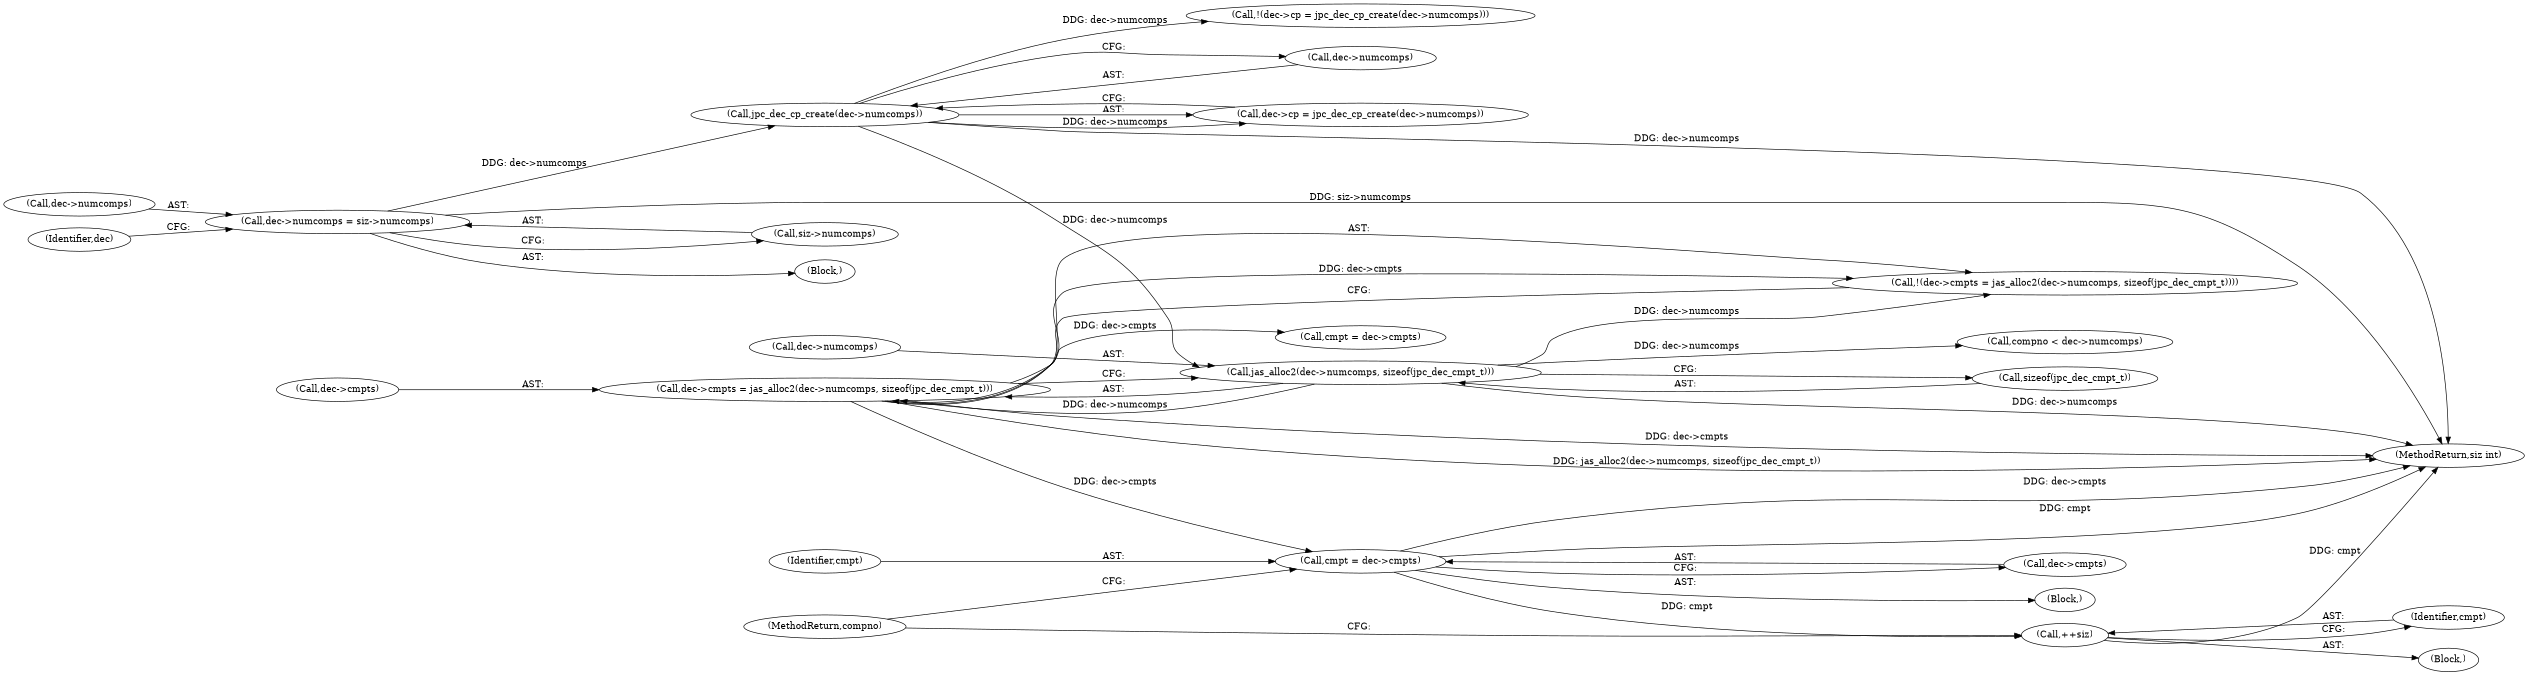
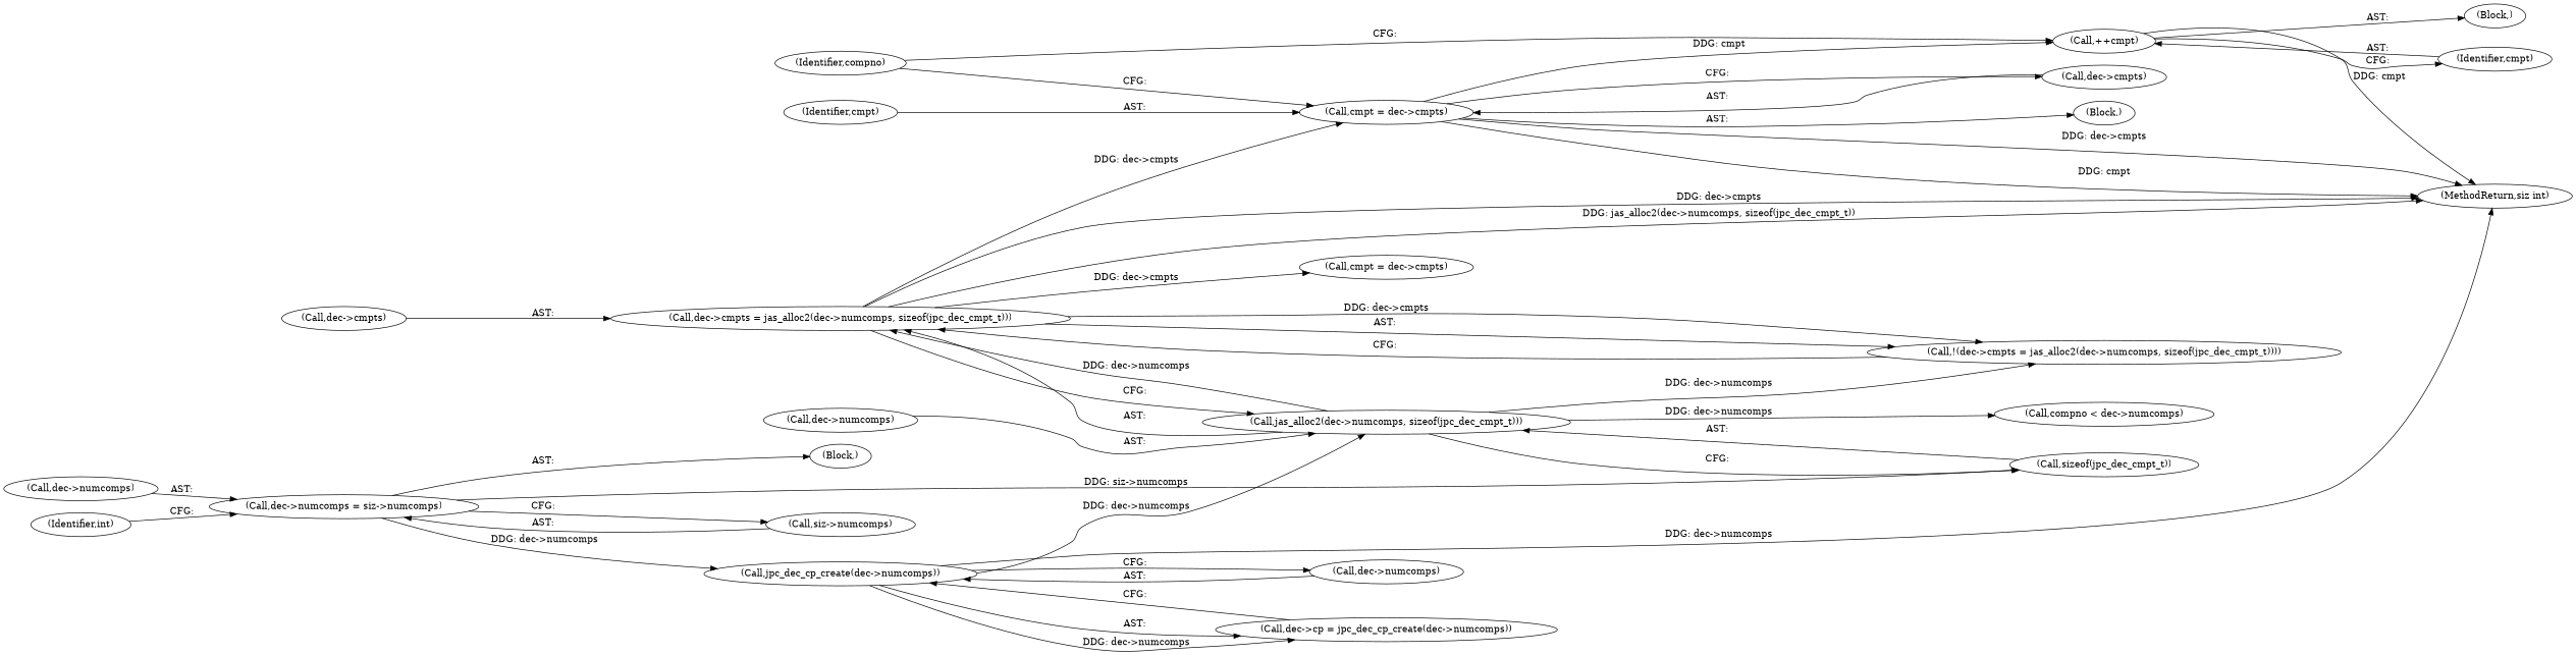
  digraph {
    rankdir=LR
-   n1 [label="(Call,++siz)"]
+   n1 [label="(Call,++cmpt)"]
    n2 [label="(Identifier,cmpt)"]
    n3 [label="(MethodReturn,siz int)"]
    n4 [label="(Block,)"]
    n5 [label="(Call,cmpt = dec->cmpts)"]
    n6 [label="(Call,dec->cmpts)"]
    n7 [label="(Block,)"]
    n8 [label="(Call,dec->cmpts = jas_alloc2(dec->numcomps, sizeof(jpc_dec_cmpt_t)))"]
    n9 [label="(Call,jas_alloc2(dec->numcomps, sizeof(jpc_dec_cmpt_t)))"]
    n10 [label="(Call,!(dec->cmpts = jas_alloc2(dec->numcomps, sizeof(jpc_dec_cmpt_t))))"]
    n11 [label="(Call,cmpt = dec->cmpts)"]
    n12 [label="(Call,sizeof(jpc_dec_cmpt_t))"]
    n13 [label="(Call,compno < dec->numcomps)"]
    n14 [label="(Call,jpc_dec_cp_create(dec->numcomps))"]
-   n15 [label="(Call,!(dec->cp = jpc_dec_cp_create(dec->numcomps)))"]
    n16 [label="(Call,dec->numcomps)"]
    n17 [label="(Call,dec->cp = jpc_dec_cp_create(dec->numcomps))"]
    n18 [label="(Call,dec->numcomps = siz->numcomps)"]
    n19 [label="(Block,)"]
    n20 [label="(Call,siz->numcomps)"]
-   n21 [label="(MethodReturn,compno)"]
+   n21 [label="(Identifier,compno)"]
    n22 [label="(Call,dec->numcomps)"]
    n23 [label="(Call,dec->cmpts)"]
    n24 [label="(Identifier,cmpt)"]
    n25 [label="(Call,dec->numcomps)"]
-   n26 [label="(Identifier,dec)"]
+   n26 [label="(Identifier,int)"]
    n1 -> n2 [label="CFG: "]
    n1 -> n3 [label="DDG: cmpt"]
    n1 -> n4 [label="AST: "]
    n2 -> n1 [label="AST: "]
    n5 -> n1 [label="DDG: cmpt"]
    n5 -> n3 [label="DDG: dec->cmpts"]
    n5 -> n3 [label="DDG: cmpt"]
    n5 -> n6 [label="CFG: "]
    n5 -> n7 [label="AST: "]
    n6 -> n5 [label="AST: "]
    n8 -> n3 [label="DDG: dec->cmpts"]
    n8 -> n3 [label="DDG: jas_alloc2(dec->numcomps, sizeof(jpc_dec_cmpt_t))"]
    n8 -> n5 [label="DDG: dec->cmpts"]
    n8 -> n9 [label="CFG: "]
    n8 -> n10 [label="AST: "]
    n8 -> n10 [label="DDG: dec->cmpts"]
    n8 -> n11 [label="DDG: dec->cmpts"]
-   n9 -> n3 [label="DDG: dec->numcomps"]
    n9 -> n8 [label="AST: "]
    n9 -> n8 [label="DDG: dec->numcomps"]
    n9 -> n10 [label="DDG: dec->numcomps"]
    n9 -> n12 [label="CFG: "]
    n9 -> n13 [label="DDG: dec->numcomps"]
    n10 -> n8 [label="CFG: "]
    n12 -> n9 [label="AST: "]
    n14 -> n3 [label="DDG: dec->numcomps"]
    n14 -> n9 [label="DDG: dec->numcomps"]
-   n14 -> n15 [label="DDG: dec->numcomps"]
    n14 -> n16 [label="CFG: "]
    n14 -> n17 [label="AST: "]
    n14 -> n17 [label="DDG: dec->numcomps"]
    n16 -> n14 [label="AST: "]
    n17 -> n14 [label="CFG: "]
-   n18 -> n3 [label="DDG: siz->numcomps"]
+   n18 -> n12 [label="DDG: siz->numcomps"]
    n18 -> n14 [label="DDG: dec->numcomps"]
    n18 -> n19 [label="AST: "]
    n18 -> n20 [label="CFG: "]
    n20 -> n18 [label="AST: "]
    n21 -> n1 [label="CFG: "]
    n21 -> n5 [label="CFG: "]
    n22 -> n18 [label="AST: "]
    n23 -> n8 [label="AST: "]
    n24 -> n5 [label="AST: "]
    n25 -> n9 [label="AST: "]
    n26 -> n18 [label="CFG: "]
  }
